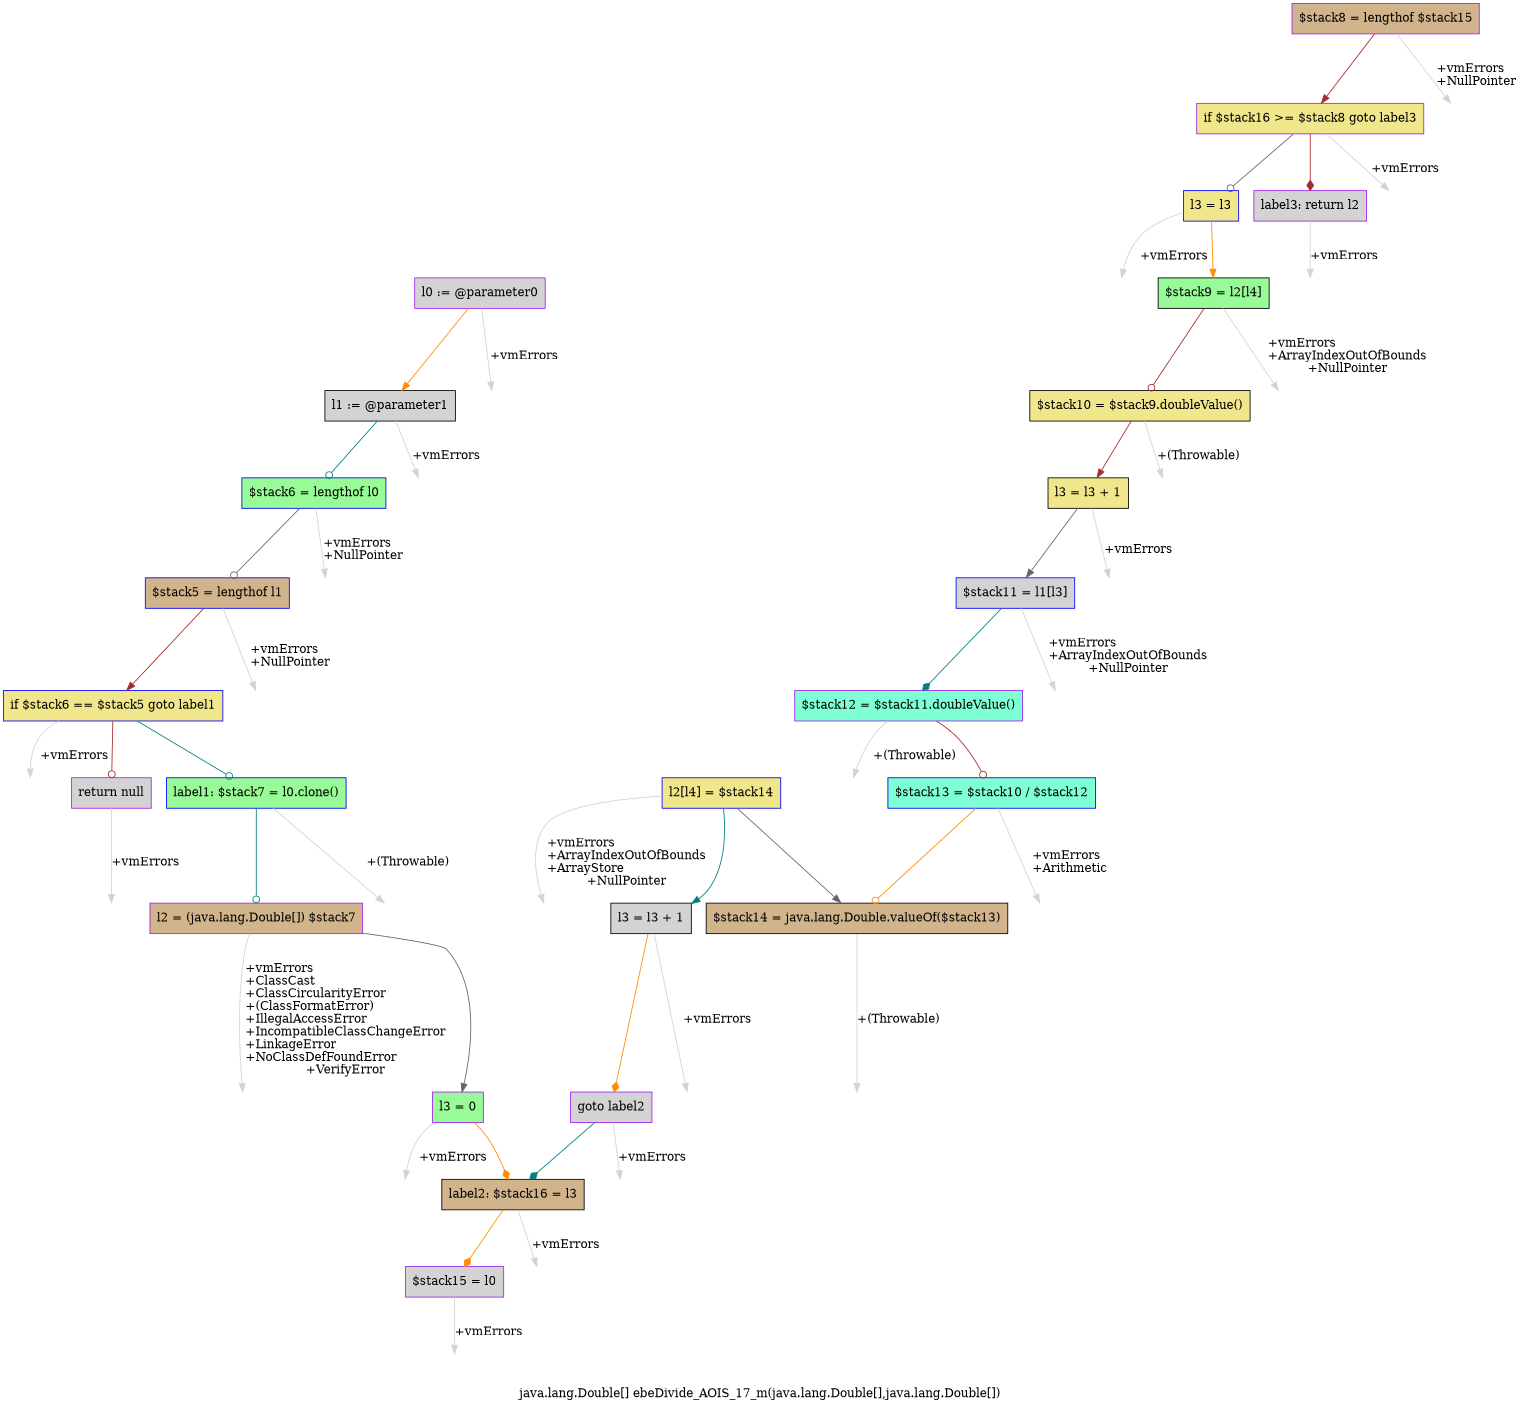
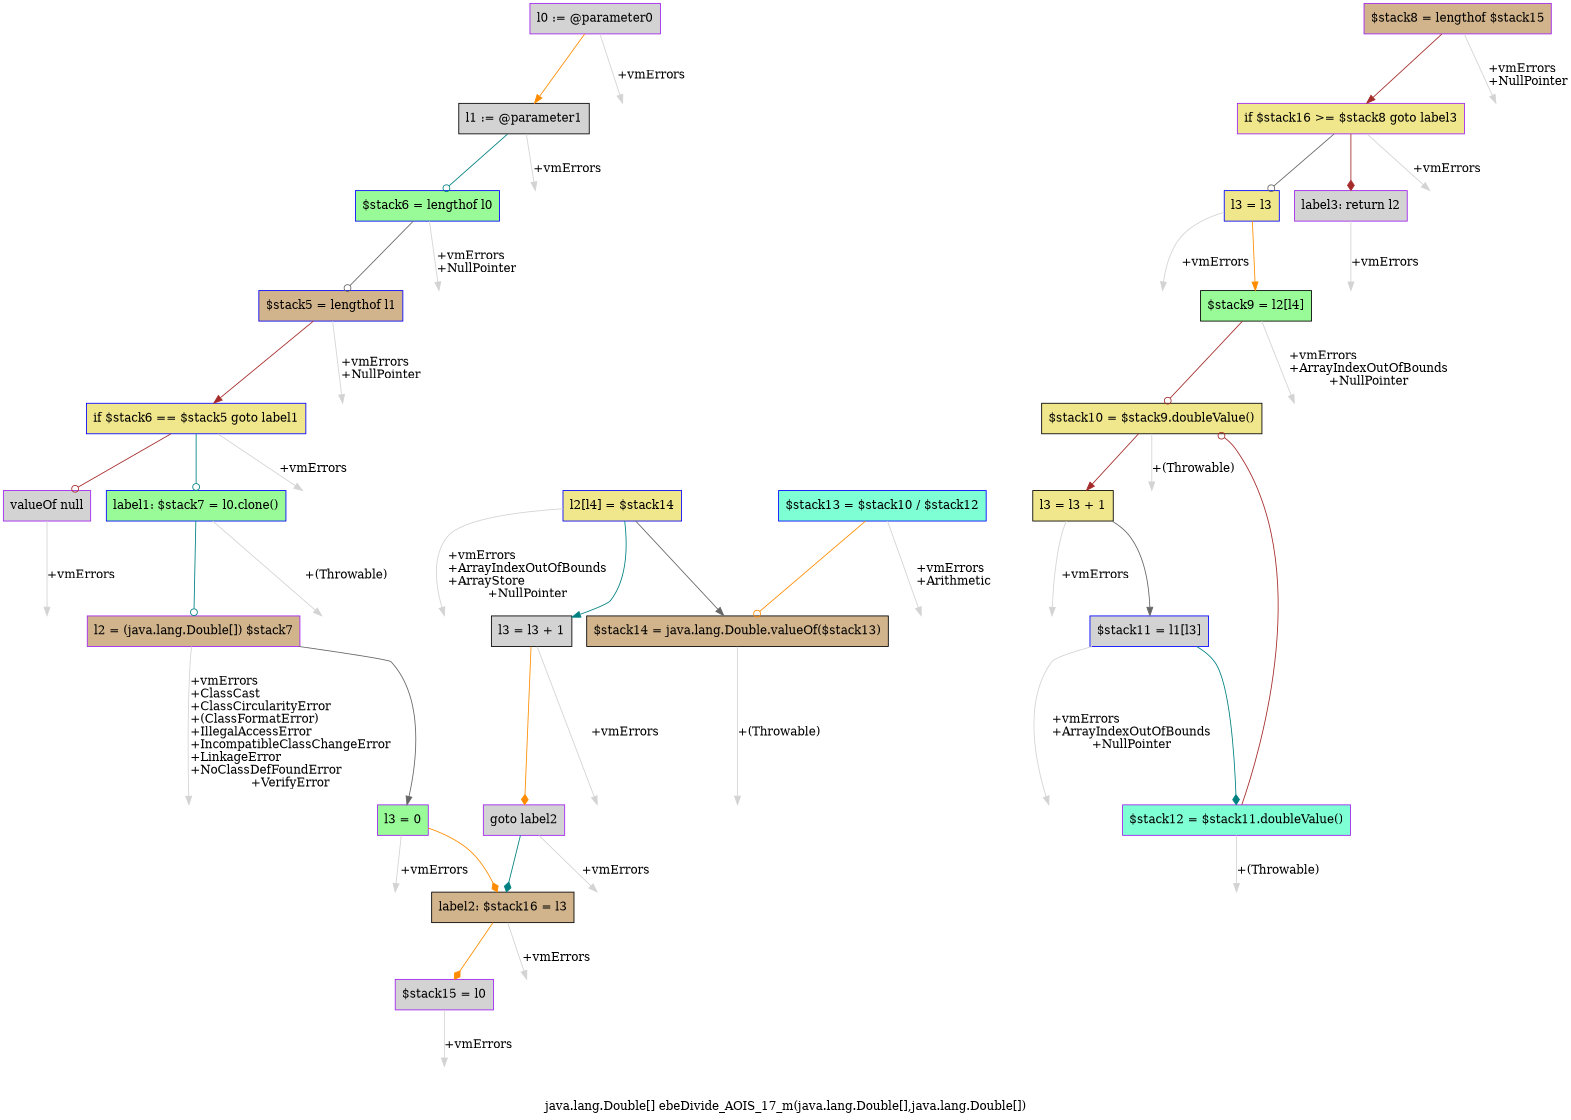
  digraph {
    label="java.lang.Double[] ebeDivide_AOIS_17_m(java.lang.Double[],java.lang.Double[])"
    node [shape=box style=filled]
    edge [color=lightgray]
    n1 [color=purple fillcolor=lightgrey label="l0 := @parameter0"]
    n2 [color=black fillcolor=lightgrey label="l1 := @parameter1"]
    n3 [label=Esc style=invis]
    n4 [color=blue fillcolor=palegreen label="$stack6 = lengthof l0"]
    n5 [label=Esc style=invis]
    n6 [color=blue fillcolor=tan label="$stack5 = lengthof l1"]
    n7 [label=Esc style=invis]
    n8 [color=blue fillcolor=khaki label="if $stack6 == $stack5 goto label1"]
    n9 [label=Esc style=invis]
-   n10 [color=purple fillcolor=lightgrey label="return null"]
+   n10 [color=purple fillcolor=lightgrey label="valueOf null"]
    n11 [color=blue fillcolor=palegreen label="label1: $stack7 = l0.clone()"]
    n12 [label=Esc style=invis]
    n13 [label=Esc style=invis]
    n14 [color=purple fillcolor=tan label="l2 = (java.lang.Double[]) $stack7"]
    n15 [label=Esc style=invis]
    n16 [color=purple fillcolor=palegreen label="l3 = 0"]
    n17 [label=Esc style=invis]
    n18 [color=black fillcolor=tan label="label2: $stack16 = l3"]
    n19 [label=Esc style=invis]
    n20 [color=purple fillcolor=lightgrey label="$stack15 = l0"]
    n21 [label=Esc style=invis]
    n22 [label=Esc style=invis]
    n23 [color=purple fillcolor=tan label="$stack8 = lengthof $stack15"]
    n24 [color=purple fillcolor=khaki label="if $stack16 >= $stack8 goto label3"]
    n25 [label=Esc style=invis]
    n26 [color=blue fillcolor=khaki label="l3 = l3"]
    n27 [color=purple fillcolor=lightgrey label="label3: return l2"]
    n28 [label=Esc style=invis]
    n29 [color=black fillcolor=palegreen label="$stack9 = l2[l4]"]
    n30 [label=Esc style=invis]
    n31 [label=Esc style=invis]
    n32 [color=black fillcolor=khaki label="$stack10 = $stack9.doubleValue()"]
    n33 [label=Esc style=invis]
    n34 [color=black fillcolor=khaki label="l3 = l3 + 1"]
    n35 [label=Esc style=invis]
    n36 [color=blue fillcolor=lightgrey label="$stack11 = l1[l3]"]
    n37 [label=Esc style=invis]
    n38 [color=purple fillcolor=aquamarine label="$stack12 = $stack11.doubleValue()"]
    n39 [label=Esc style=invis]
    n40 [color=blue fillcolor=aquamarine label="$stack13 = $stack10 / $stack12"]
    n41 [label=Esc style=invis]
    n42 [color=black fillcolor=tan label="$stack14 = java.lang.Double.valueOf($stack13)"]
    n43 [label=Esc style=invis]
    n44 [label=Esc style=invis]
    n45 [color=blue fillcolor=khaki label="l2[l4] = $stack14"]
    n46 [color=black fillcolor=lightgrey label="l3 = l3 + 1"]
    n47 [label=Esc style=invis]
    n48 [color=purple fillcolor=lightgrey label="goto label2"]
    n49 [label=Esc style=invis]
    n50 [label=Esc style=invis]
    n1 -> n2 [arrowhead=normal color=darkorange]
    n1 -> n3 [label="\l+vmErrors"]
    n2 -> n4 [arrowhead=odot color=teal]
    n2 -> n5 [label="\l+vmErrors"]
    n4 -> n6 [arrowhead=odot color=gray40]
    n4 -> n7 [label="\l+vmErrors\l+NullPointer"]
    n6 -> n8 [arrowhead=normal color=brown]
    n6 -> n9 [label="\l+vmErrors\l+NullPointer"]
    n8 -> n10 [arrowhead=odot color=brown]
    n8 -> n11 [arrowhead=odot color=teal]
    n8 -> n12 [label="\l+vmErrors"]
    n10 -> n13 [label="\l+vmErrors"]
    n11 -> n14 [arrowhead=odot color=teal]
    n11 -> n15 [label="\l+(Throwable)"]
    n14 -> n16 [arrowhead=normal color=gray40]
    n14 -> n17 [label="\l+vmErrors\l+ClassCast\l+ClassCircularityError\l+(ClassFormatError)\l+IllegalAccessError\l+IncompatibleClassChangeError\l+LinkageError\l+NoClassDefFoundError\l+VerifyError"]
    n16 -> n18 [arrowhead=diamond color=darkorange]
    n16 -> n19 [label="\l+vmErrors"]
    n18 -> n20 [arrowhead=diamond color=darkorange]
    n18 -> n21 [label="\l+vmErrors"]
    n20 -> n22 [label="\l+vmErrors"]
    n23 -> n24 [arrowhead=normal color=brown]
    n23 -> n25 [label="\l+vmErrors\l+NullPointer"]
    n24 -> n26 [arrowhead=odot color=gray40]
    n24 -> n27 [arrowhead=diamond color=brown]
    n24 -> n28 [label="\l+vmErrors"]
    n26 -> n29 [arrowhead=normal color=darkorange]
    n26 -> n30 [label="\l+vmErrors"]
    n27 -> n31 [label="\l+vmErrors"]
    n29 -> n32 [arrowhead=odot color=brown]
    n29 -> n33 [label="\l+vmErrors\l+ArrayIndexOutOfBounds\l+NullPointer"]
    n32 -> n34 [arrowhead=normal color=brown]
    n32 -> n35 [label="\l+(Throwable)"]
    n34 -> n36 [arrowhead=normal color=gray40]
    n34 -> n37 [label="\l+vmErrors"]
    n36 -> n38 [arrowhead=diamond color=teal]
    n36 -> n39 [label="\l+vmErrors\l+ArrayIndexOutOfBounds\l+NullPointer"]
-   n38 -> n40 [arrowhead=odot color=brown]
+   n38 -> n32 [arrowhead=odot color=brown]
    n38 -> n41 [label="\l+(Throwable)"]
    n40 -> n42 [arrowhead=odot color=darkorange]
    n40 -> n43 [label="\l+vmErrors\l+Arithmetic"]
    n42 -> n44 [label="\l+(Throwable)"]
    n45 -> n42 [arrowhead=normal color=gray40]
    n45 -> n46 [arrowhead=normal color=teal]
    n45 -> n47 [label="\l+vmErrors\l+ArrayIndexOutOfBounds\l+ArrayStore\l+NullPointer"]
    n46 -> n48 [arrowhead=diamond color=darkorange]
    n46 -> n49 [label="\l+vmErrors"]
    n48 -> n18 [arrowhead=diamond color=teal]
    n48 -> n50 [label="\l+vmErrors"]
  }
